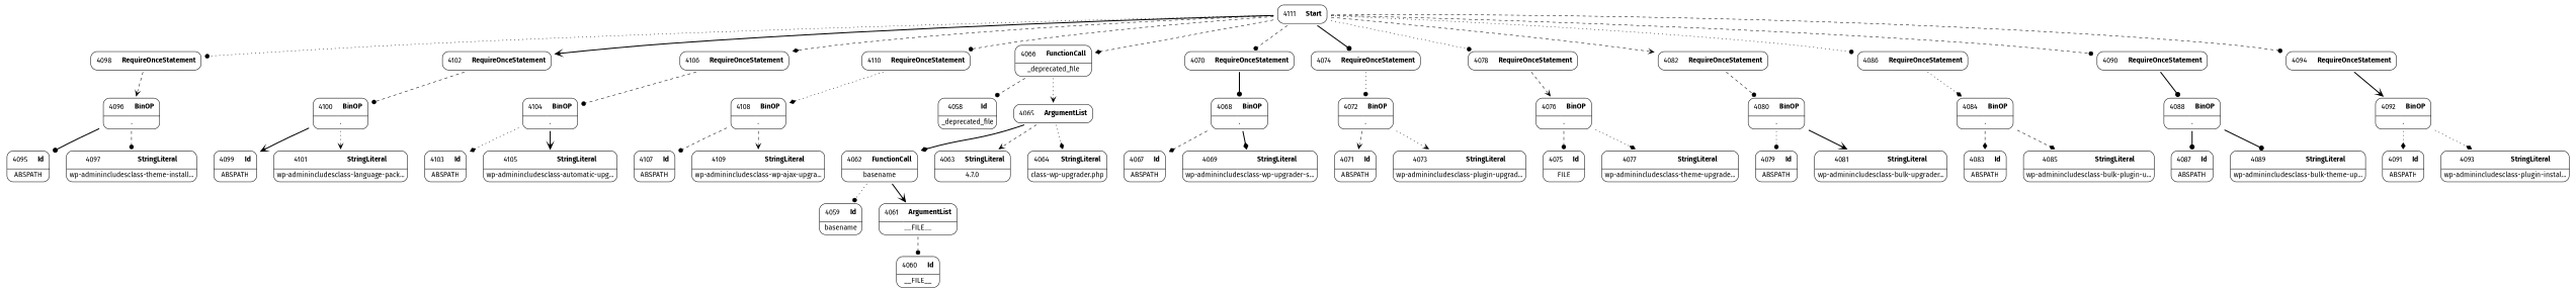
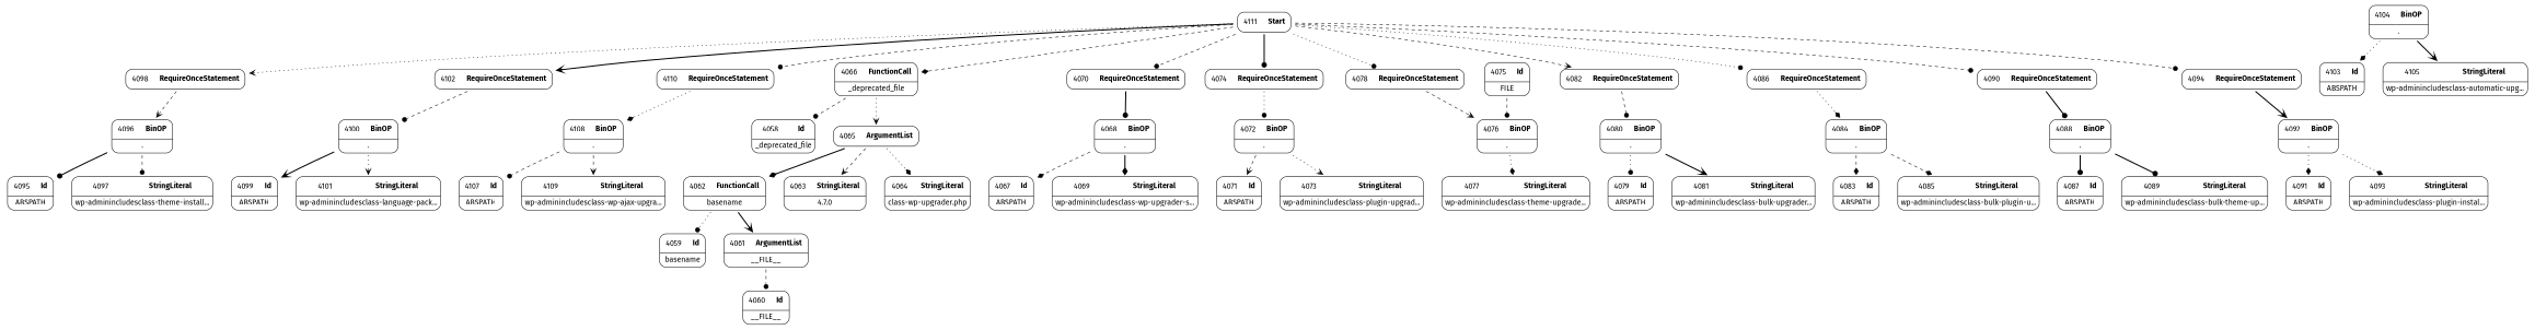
  digraph {
    fontname="Fira Sans"
    node [fontname="Fira Sans" shape=none]
    edge [arrowhead=dot fontname="Fira Sans" style=dashed weight=2]
    n1 [label=<<TABLE border='1' cellspacing='0' cellpadding='10' style='rounded' ><TR><TD border='0'>4096</TD><TD border='0'><B>BinOP</B></TD></TR><HR/><TR><TD border='0' cellpadding='5' colspan='2'>.</TD></TR></TABLE>>]
    n2 [label=<<TABLE border='1' cellspacing='0' cellpadding='10' style='rounded' ><TR><TD border='0'>4095</TD><TD border='0'><B>Id</B></TD></TR><HR/><TR><TD border='0' cellpadding='5' colspan='2'>ABSPATH</TD></TR></TABLE>>]
    n3 [label=<<TABLE border='1' cellspacing='0' cellpadding='10' style='rounded' ><TR><TD border='0'>4097</TD><TD border='0'><B>StringLiteral</B></TD></TR><HR/><TR><TD border='0' cellpadding='5' colspan='2'>wp-adminincludesclass-theme-install...</TD></TR></TABLE>>]
    n4 [label=<<TABLE border='1' cellspacing='0' cellpadding='10' style='rounded' ><TR><TD border='0'>4098</TD><TD border='0'><B>RequireOnceStatement</B></TD></TR></TABLE>>]
    n5 [label=<<TABLE border='1' cellspacing='0' cellpadding='10' style='rounded' ><TR><TD border='0'>4099</TD><TD border='0'><B>Id</B></TD></TR><HR/><TR><TD border='0' cellpadding='5' colspan='2'>ABSPATH</TD></TR></TABLE>>]
    n6 [label=<<TABLE border='1' cellspacing='0' cellpadding='10' style='rounded' ><TR><TD border='0'>4100</TD><TD border='0'><B>BinOP</B></TD></TR><HR/><TR><TD border='0' cellpadding='5' colspan='2'>.</TD></TR></TABLE>>]
    n7 [label=<<TABLE border='1' cellspacing='0' cellpadding='10' style='rounded' ><TR><TD border='0'>4101</TD><TD border='0'><B>StringLiteral</B></TD></TR><HR/><TR><TD border='0' cellpadding='5' colspan='2'>wp-adminincludesclass-language-pack...</TD></TR></TABLE>>]
    n8 [label=<<TABLE border='1' cellspacing='0' cellpadding='10' style='rounded' ><TR><TD border='0'>4102</TD><TD border='0'><B>RequireOnceStatement</B></TD></TR></TABLE>>]
    n9 [label=<<TABLE border='1' cellspacing='0' cellpadding='10' style='rounded' ><TR><TD border='0'>4103</TD><TD border='0'><B>Id</B></TD></TR><HR/><TR><TD border='0' cellpadding='5' colspan='2'>ABSPATH</TD></TR></TABLE>>]
    n10 [label=<<TABLE border='1' cellspacing='0' cellpadding='10' style='rounded' ><TR><TD border='0'>4104</TD><TD border='0'><B>BinOP</B></TD></TR><HR/><TR><TD border='0' cellpadding='5' colspan='2'>.</TD></TR></TABLE>>]
    n11 [label=<<TABLE border='1' cellspacing='0' cellpadding='10' style='rounded' ><TR><TD border='0'>4105</TD><TD border='0'><B>StringLiteral</B></TD></TR><HR/><TR><TD border='0' cellpadding='5' colspan='2'>wp-adminincludesclass-automatic-upg...</TD></TR></TABLE>>]
-   n12 [label=<<TABLE border='1' cellspacing='0' cellpadding='10' style='rounded' ><TR><TD border='0'>4106</TD><TD border='0'><B>RequireOnceStatement</B></TD></TR></TABLE>>]
    n13 [label=<<TABLE border='1' cellspacing='0' cellpadding='10' style='rounded' ><TR><TD border='0'>4107</TD><TD border='0'><B>Id</B></TD></TR><HR/><TR><TD border='0' cellpadding='5' colspan='2'>ABSPATH</TD></TR></TABLE>>]
    n14 [label=<<TABLE border='1' cellspacing='0' cellpadding='10' style='rounded' ><TR><TD border='0'>4108</TD><TD border='0'><B>BinOP</B></TD></TR><HR/><TR><TD border='0' cellpadding='5' colspan='2'>.</TD></TR></TABLE>>]
    n15 [label=<<TABLE border='1' cellspacing='0' cellpadding='10' style='rounded' ><TR><TD border='0'>4109</TD><TD border='0'><B>StringLiteral</B></TD></TR><HR/><TR><TD border='0' cellpadding='5' colspan='2'>wp-adminincludesclass-wp-ajax-upgra...</TD></TR></TABLE>>]
    n16 [label=<<TABLE border='1' cellspacing='0' cellpadding='10' style='rounded' ><TR><TD border='0'>4110</TD><TD border='0'><B>RequireOnceStatement</B></TD></TR></TABLE>>]
    n17 [label=<<TABLE border='1' cellspacing='0' cellpadding='10' style='rounded' ><TR><TD border='0'>4111</TD><TD border='0'><B>Start</B></TD></TR></TABLE>>]
    n18 [label=<<TABLE border='1' cellspacing='0' cellpadding='10' style='rounded' ><TR><TD border='0'>4066</TD><TD border='0'><B>FunctionCall</B></TD></TR><HR/><TR><TD border='0' cellpadding='5' colspan='2'>_deprecated_file</TD></TR></TABLE>>]
    n19 [label=<<TABLE border='1' cellspacing='0' cellpadding='10' style='rounded' ><TR><TD border='0'>4070</TD><TD border='0'><B>RequireOnceStatement</B></TD></TR></TABLE>>]
    n20 [label=<<TABLE border='1' cellspacing='0' cellpadding='10' style='rounded' ><TR><TD border='0'>4074</TD><TD border='0'><B>RequireOnceStatement</B></TD></TR></TABLE>>]
    n21 [label=<<TABLE border='1' cellspacing='0' cellpadding='10' style='rounded' ><TR><TD border='0'>4078</TD><TD border='0'><B>RequireOnceStatement</B></TD></TR></TABLE>>]
    n22 [label=<<TABLE border='1' cellspacing='0' cellpadding='10' style='rounded' ><TR><TD border='0'>4082</TD><TD border='0'><B>RequireOnceStatement</B></TD></TR></TABLE>>]
    n23 [label=<<TABLE border='1' cellspacing='0' cellpadding='10' style='rounded' ><TR><TD border='0'>4086</TD><TD border='0'><B>RequireOnceStatement</B></TD></TR></TABLE>>]
    n24 [label=<<TABLE border='1' cellspacing='0' cellpadding='10' style='rounded' ><TR><TD border='0'>4090</TD><TD border='0'><B>RequireOnceStatement</B></TD></TR></TABLE>>]
    n25 [label=<<TABLE border='1' cellspacing='0' cellpadding='10' style='rounded' ><TR><TD border='0'>4094</TD><TD border='0'><B>RequireOnceStatement</B></TD></TR></TABLE>>]
    n26 [label=<<TABLE border='1' cellspacing='0' cellpadding='10' style='rounded' ><TR><TD border='0'>4058</TD><TD border='0'><B>Id</B></TD></TR><HR/><TR><TD border='0' cellpadding='5' colspan='2'>_deprecated_file</TD></TR></TABLE>>]
    n27 [label=<<TABLE border='1' cellspacing='0' cellpadding='10' style='rounded' ><TR><TD border='0'>4065</TD><TD border='0'><B>ArgumentList</B></TD></TR></TABLE>>]
    n28 [label=<<TABLE border='1' cellspacing='0' cellpadding='10' style='rounded' ><TR><TD border='0'>4068</TD><TD border='0'><B>BinOP</B></TD></TR><HR/><TR><TD border='0' cellpadding='5' colspan='2'>.</TD></TR></TABLE>>]
    n29 [label=<<TABLE border='1' cellspacing='0' cellpadding='10' style='rounded' ><TR><TD border='0'>4072</TD><TD border='0'><B>BinOP</B></TD></TR><HR/><TR><TD border='0' cellpadding='5' colspan='2'>.</TD></TR></TABLE>>]
    n30 [label=<<TABLE border='1' cellspacing='0' cellpadding='10' style='rounded' ><TR><TD border='0'>4076</TD><TD border='0'><B>BinOP</B></TD></TR><HR/><TR><TD border='0' cellpadding='5' colspan='2'>.</TD></TR></TABLE>>]
    n31 [label=<<TABLE border='1' cellspacing='0' cellpadding='10' style='rounded' ><TR><TD border='0'>4080</TD><TD border='0'><B>BinOP</B></TD></TR><HR/><TR><TD border='0' cellpadding='5' colspan='2'>.</TD></TR></TABLE>>]
    n32 [label=<<TABLE border='1' cellspacing='0' cellpadding='10' style='rounded' ><TR><TD border='0'>4084</TD><TD border='0'><B>BinOP</B></TD></TR><HR/><TR><TD border='0' cellpadding='5' colspan='2'>.</TD></TR></TABLE>>]
    n33 [label=<<TABLE border='1' cellspacing='0' cellpadding='10' style='rounded' ><TR><TD border='0'>4088</TD><TD border='0'><B>BinOP</B></TD></TR><HR/><TR><TD border='0' cellpadding='5' colspan='2'>.</TD></TR></TABLE>>]
    n34 [label=<<TABLE border='1' cellspacing='0' cellpadding='10' style='rounded' ><TR><TD border='0'>4092</TD><TD border='0'><B>BinOP</B></TD></TR><HR/><TR><TD border='0' cellpadding='5' colspan='2'>.</TD></TR></TABLE>>]
    n35 [label=<<TABLE border='1' cellspacing='0' cellpadding='10' style='rounded' ><TR><TD border='0'>4062</TD><TD border='0'><B>FunctionCall</B></TD></TR><HR/><TR><TD border='0' cellpadding='5' colspan='2'>basename</TD></TR></TABLE>>]
    n36 [label=<<TABLE border='1' cellspacing='0' cellpadding='10' style='rounded' ><TR><TD border='0'>4063</TD><TD border='0'><B>StringLiteral</B></TD></TR><HR/><TR><TD border='0' cellpadding='5' colspan='2'>4.7.0</TD></TR></TABLE>>]
    n37 [label=<<TABLE border='1' cellspacing='0' cellpadding='10' style='rounded' ><TR><TD border='0'>4064</TD><TD border='0'><B>StringLiteral</B></TD></TR><HR/><TR><TD border='0' cellpadding='5' colspan='2'>class-wp-upgrader.php</TD></TR></TABLE>>]
    n38 [label=<<TABLE border='1' cellspacing='0' cellpadding='10' style='rounded' ><TR><TD border='0'>4067</TD><TD border='0'><B>Id</B></TD></TR><HR/><TR><TD border='0' cellpadding='5' colspan='2'>ABSPATH</TD></TR></TABLE>>]
    n39 [label=<<TABLE border='1' cellspacing='0' cellpadding='10' style='rounded' ><TR><TD border='0'>4069</TD><TD border='0'><B>StringLiteral</B></TD></TR><HR/><TR><TD border='0' cellpadding='5' colspan='2'>wp-adminincludesclass-wp-upgrader-s...</TD></TR></TABLE>>]
    n40 [label=<<TABLE border='1' cellspacing='0' cellpadding='10' style='rounded' ><TR><TD border='0'>4071</TD><TD border='0'><B>Id</B></TD></TR><HR/><TR><TD border='0' cellpadding='5' colspan='2'>ABSPATH</TD></TR></TABLE>>]
    n41 [label=<<TABLE border='1' cellspacing='0' cellpadding='10' style='rounded' ><TR><TD border='0'>4073</TD><TD border='0'><B>StringLiteral</B></TD></TR><HR/><TR><TD border='0' cellpadding='5' colspan='2'>wp-adminincludesclass-plugin-upgrad...</TD></TR></TABLE>>]
    n42 [label=<<TABLE border='1' cellspacing='0' cellpadding='10' style='rounded' ><TR><TD border='0'>4075</TD><TD border='0'><B>Id</B></TD></TR><HR/><TR><TD border='0' cellpadding='5' colspan='2'>FILE</TD></TR></TABLE>>]
    n43 [label=<<TABLE border='1' cellspacing='0' cellpadding='10' style='rounded' ><TR><TD border='0'>4077</TD><TD border='0'><B>StringLiteral</B></TD></TR><HR/><TR><TD border='0' cellpadding='5' colspan='2'>wp-adminincludesclass-theme-upgrade...</TD></TR></TABLE>>]
    n44 [label=<<TABLE border='1' cellspacing='0' cellpadding='10' style='rounded' ><TR><TD border='0'>4079</TD><TD border='0'><B>Id</B></TD></TR><HR/><TR><TD border='0' cellpadding='5' colspan='2'>ABSPATH</TD></TR></TABLE>>]
    n45 [label=<<TABLE border='1' cellspacing='0' cellpadding='10' style='rounded' ><TR><TD border='0'>4081</TD><TD border='0'><B>StringLiteral</B></TD></TR><HR/><TR><TD border='0' cellpadding='5' colspan='2'>wp-adminincludesclass-bulk-upgrader...</TD></TR></TABLE>>]
    n46 [label=<<TABLE border='1' cellspacing='0' cellpadding='10' style='rounded' ><TR><TD border='0'>4083</TD><TD border='0'><B>Id</B></TD></TR><HR/><TR><TD border='0' cellpadding='5' colspan='2'>ABSPATH</TD></TR></TABLE>>]
    n47 [label=<<TABLE border='1' cellspacing='0' cellpadding='10' style='rounded' ><TR><TD border='0'>4085</TD><TD border='0'><B>StringLiteral</B></TD></TR><HR/><TR><TD border='0' cellpadding='5' colspan='2'>wp-adminincludesclass-bulk-plugin-u...</TD></TR></TABLE>>]
    n48 [label=<<TABLE border='1' cellspacing='0' cellpadding='10' style='rounded' ><TR><TD border='0'>4087</TD><TD border='0'><B>Id</B></TD></TR><HR/><TR><TD border='0' cellpadding='5' colspan='2'>ABSPATH</TD></TR></TABLE>>]
    n49 [label=<<TABLE border='1' cellspacing='0' cellpadding='10' style='rounded' ><TR><TD border='0'>4089</TD><TD border='0'><B>StringLiteral</B></TD></TR><HR/><TR><TD border='0' cellpadding='5' colspan='2'>wp-adminincludesclass-bulk-theme-up...</TD></TR></TABLE>>]
    n50 [label=<<TABLE border='1' cellspacing='0' cellpadding='10' style='rounded' ><TR><TD border='0'>4091</TD><TD border='0'><B>Id</B></TD></TR><HR/><TR><TD border='0' cellpadding='5' colspan='2'>ABSPATH</TD></TR></TABLE>>]
    n51 [label=<<TABLE border='1' cellspacing='0' cellpadding='10' style='rounded' ><TR><TD border='0'>4093</TD><TD border='0'><B>StringLiteral</B></TD></TR><HR/><TR><TD border='0' cellpadding='5' colspan='2'>wp-adminincludesclass-plugin-instal...</TD></TR></TABLE>>]
    n52 [label=<<TABLE border='1' cellspacing='0' cellpadding='10' style='rounded' ><TR><TD border='0'>4059</TD><TD border='0'><B>Id</B></TD></TR><HR/><TR><TD border='0' cellpadding='5' colspan='2'>basename</TD></TR></TABLE>>]
    n53 [label=<<TABLE border='1' cellspacing='0' cellpadding='10' style='rounded' ><TR><TD border='0'>4060</TD><TD border='0'><B>Id</B></TD></TR><HR/><TR><TD border='0' cellpadding='5' colspan='2'>__FILE__</TD></TR></TABLE>>]
    n54 [label=<<TABLE border='1' cellspacing='0' cellpadding='10' style='rounded' ><TR><TD border='0'>4061</TD><TD border='0'><B>ArgumentList</B></TD></TR><HR/><TR><TD border='0' cellpadding='5' colspan='2'>__FILE__</TD></TR></TABLE>>]
    n1 -> n2 [style=bold]
    n1 -> n3
    n4 -> n1 [arrowhead=vee]
    n6 -> n5 [arrowhead=vee style=bold]
    n6 -> n7 [arrowhead=vee style=dotted]
    n8 -> n6
    n10 -> n9 [arrowhead=diamond style=dotted]
    n10 -> n11 [arrowhead=vee style=bold]
-   n12 -> n10
    n14 -> n13
    n14 -> n15 [arrowhead=vee]
    n16 -> n14 [arrowhead=diamond style=dotted]
-   n17 -> n4 [style=dotted]
+   n17 -> n4 [arrowhead=vee style=dotted]
    n17 -> n8 [arrowhead=vee style=bold]
-   n17 -> n12 [arrowhead=diamond]
    n17 -> n16
    n17 -> n18 [arrowhead=diamond]
    n17 -> n19
    n17 -> n20 [style=bold]
    n17 -> n21 [style=dotted]
    n17 -> n22 [arrowhead=vee]
    n17 -> n23 [style=dotted]
    n17 -> n24
    n17 -> n25
    n18 -> n26
    n18 -> n27 [arrowhead=vee style=dotted]
    n19 -> n28 [style=bold]
    n20 -> n29 [style=dotted]
    n21 -> n30 [arrowhead=vee]
    n22 -> n31
    n23 -> n32 [arrowhead=diamond style=dotted]
    n24 -> n33 [style=bold]
    n25 -> n34 [arrowhead=vee style=bold]
    n27 -> n35 [arrowhead=diamond style=bold]
    n27 -> n36 [arrowhead=vee]
    n27 -> n37 [arrowhead=diamond style=dotted]
    n28 -> n38 [arrowhead=diamond]
    n28 -> n39 [arrowhead=diamond style=bold]
    n29 -> n40 [arrowhead=vee]
    n29 -> n41 [arrowhead=vee style=dotted]
-   n30 -> n42
+   n42 -> n30
    n30 -> n43 [arrowhead=diamond style=dotted]
    n31 -> n44 [style=dotted]
    n31 -> n45 [arrowhead=vee style=bold]
    n32 -> n46 [arrowhead=diamond]
    n32 -> n47 [arrowhead=diamond]
    n33 -> n48 [style=bold]
    n33 -> n49 [style=bold]
    n34 -> n50 [arrowhead=diamond style=dotted]
    n34 -> n51 [arrowhead=diamond style=dotted]
    n35 -> n52 [style=dotted]
    n35 -> n54 [arrowhead=vee style=bold]
    n54 -> n53
  }
